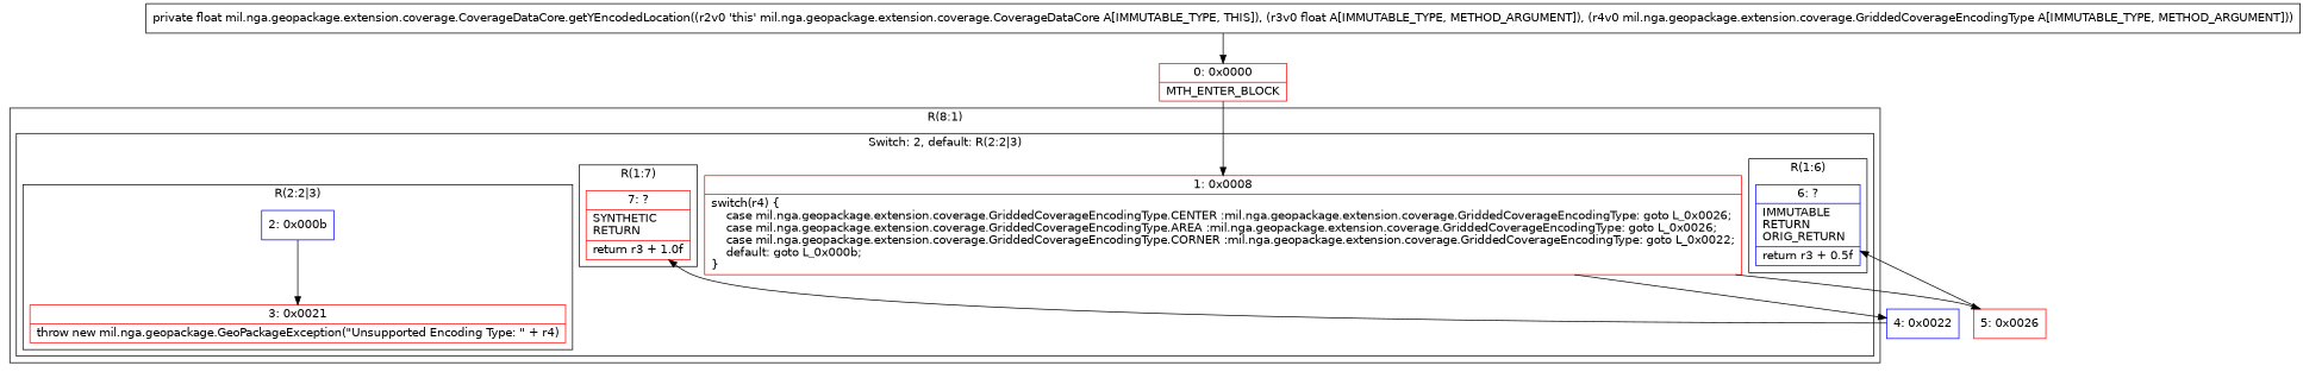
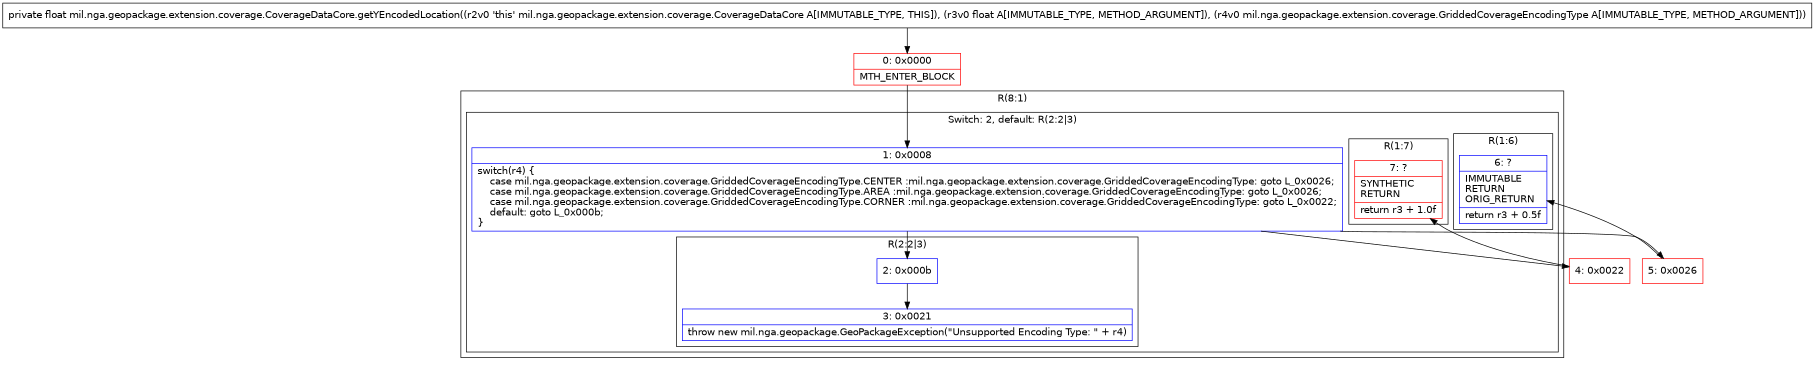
  digraph {
    fontname="DejaVu Sans"
    node [color=blue fontname="DejaVu Sans" shape=record]
    edge [fontname="DejaVu Sans"]
    n1 [label="{6\:\ ?|IMMUTABLE\lRETURN\lORIG_RETURN\l|return r3 + 0.5f\l}"]
    n2 [color=red label="{7\:\ ?|SYNTHETIC\lRETURN\l|return r3 + 1.0f\l}"]
    n3 [label="{2\:\ 0x000b}"]
-   n4 [color=red label="{3\:\ 0x0021|throw new mil.nga.geopackage.GeoPackageException(\"Unsupported Encoding Type: \" + r4)\l}"]
-   n5 [color=red label="{1\:\ 0x0008|switch(r4) \{\l    case mil.nga.geopackage.extension.coverage.GriddedCoverageEncodingType.CENTER :mil.nga.geopackage.extension.coverage.GriddedCoverageEncodingType: goto L_0x0026;\l    case mil.nga.geopackage.extension.coverage.GriddedCoverageEncodingType.AREA :mil.nga.geopackage.extension.coverage.GriddedCoverageEncodingType: goto L_0x0026;\l    case mil.nga.geopackage.extension.coverage.GriddedCoverageEncodingType.CORNER :mil.nga.geopackage.extension.coverage.GriddedCoverageEncodingType: goto L_0x0022;\l    default: goto L_0x000b;\l\}\l}"]
-   n6 [label="{4\:\ 0x0022}"]
+   n4 [label="{3\:\ 0x0021|throw new mil.nga.geopackage.GeoPackageException(\"Unsupported Encoding Type: \" + r4)\l}"]
+   n5 [label="{1\:\ 0x0008|switch(r4) \{\l    case mil.nga.geopackage.extension.coverage.GriddedCoverageEncodingType.CENTER :mil.nga.geopackage.extension.coverage.GriddedCoverageEncodingType: goto L_0x0026;\l    case mil.nga.geopackage.extension.coverage.GriddedCoverageEncodingType.AREA :mil.nga.geopackage.extension.coverage.GriddedCoverageEncodingType: goto L_0x0026;\l    case mil.nga.geopackage.extension.coverage.GriddedCoverageEncodingType.CORNER :mil.nga.geopackage.extension.coverage.GriddedCoverageEncodingType: goto L_0x0022;\l    default: goto L_0x000b;\l\}\l}"]
+   n6 [color=red label="{4\:\ 0x0022}"]
    n7 [color=red label="{5\:\ 0x0026}"]
    n8 [color=red label="{0\:\ 0x0000|MTH_ENTER_BLOCK\l}"]
    n9 [label="{private float mil.nga.geopackage.extension.coverage.CoverageDataCore.getYEncodedLocation((r2v0 'this' mil.nga.geopackage.extension.coverage.CoverageDataCore A[IMMUTABLE_TYPE, THIS]), (r3v0 float A[IMMUTABLE_TYPE, METHOD_ARGUMENT]), (r4v0 mil.nga.geopackage.extension.coverage.GriddedCoverageEncodingType A[IMMUTABLE_TYPE, METHOD_ARGUMENT])) }" color=""]
    subgraph cluster_1 {
      label="R(8:1)"
      subgraph cluster_2 {
        label="Switch: 2, default: R(2:2|3)"
        n5
        subgraph cluster_3 {
          label="R(1:6)"
          n1
        }
        subgraph cluster_4 {
          label="R(1:7)"
          n2
        }
        subgraph cluster_5 {
          label="R(2:2|3)"
          n3
          n4
        }
      }
    }
    n3 -> n4
+   n5 -> n3
    n5 -> n6
    n5 -> n7
    n6 -> n2
    n7 -> n1
    n8 -> n5
    n9 -> n8
  }
